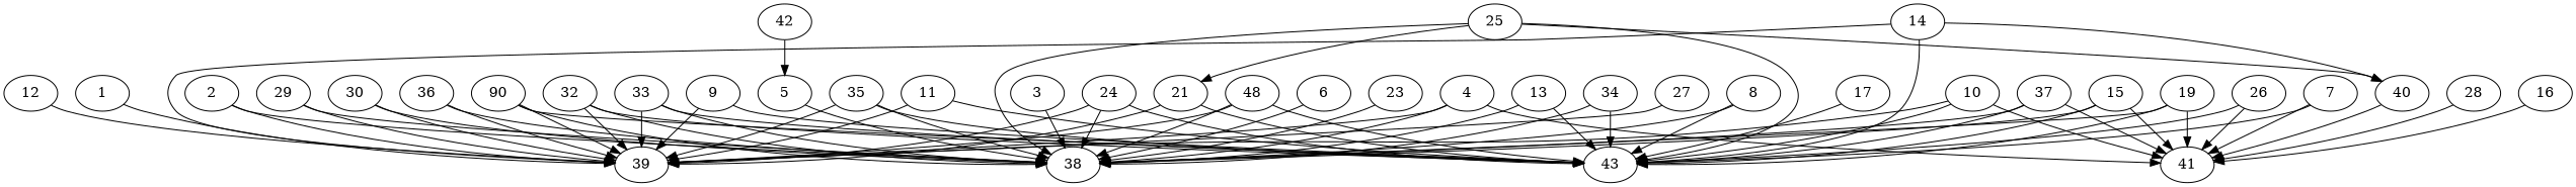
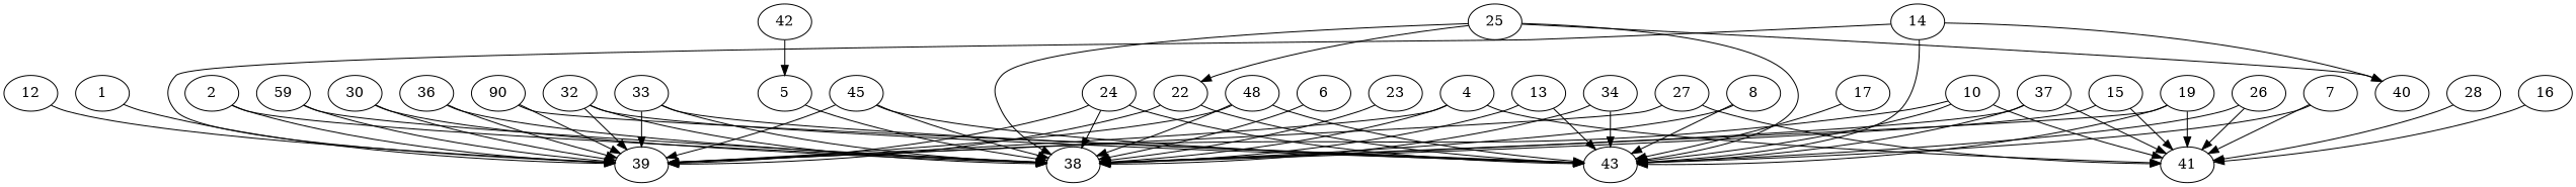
  digraph {
    node [alpha=0.04]
    1 [expect_size=9262972379911896]
    39 [alpha=0.11 expect_size=2685846141743266816]
    2 [alpha=0.08 expect_size=4474581913960448000000]
    38 [alpha=0.06 expect_size=11409449268315600896]
-   3 [alpha=0.14 expect_size=13728520544769443840]
    4 [alpha=0.01 expect_size=71049026590298079232]
    41 [alpha=0.06 expect_size=9759775997961655287808]
    5 [alpha=0.05 expect_size=526310871884940443648]
    42 [alpha=0.16 expect_size=397253942556747136]
    6 [alpha=0.03 expect_size=52212877548714160]
    7 [alpha=0.17 expect_size=711449519017217792]
    43 [alpha=0.10 expect_size=7369301077512140]
    8 [alpha=0.06 expect_size=494700434632675950592]
-   9 [alpha=0.03 expect_size=48558770419598456]
    10 [alpha=0.09 expect_size=22194424233209428]
-   11 [alpha=0.03 expect_size=4935395839848519]
    12 [alpha=0.11 expect_size=1152023584679043200]
    13 [alpha=0.13 expect_size=14259085387263295619072]
    14 [alpha=0.12 expect_size=837566285685775663104]
    40 [expect_size=27998532326050792]
    15 [alpha=0.15 expect_size=77903239694197616]
    16 [alpha=0.05 expect_size=3155286040657562112]
    17 [expect_size=92547449882802736]
    n24 [alpha=0.16 expect_size=19394343177341172 label=48]
    19 [alpha=0.12 expect_size=1177091649270526976]
    n26 [alpha=0.01 expect_size=6386934845949602 label=90]
-   22 [alpha=0.18 expect_size=1732674009477597364224 label=21]
+   22 [alpha=0.18 expect_size=1732674009477597364224]
    23 [alpha=0.19 expect_size=1262053255231841792]
    24 [alpha=0.14 expect_size=3385646343836941]
    25 [alpha=0.18 expect_size=821620310202495616]
    26 [alpha=0.17 expect_size=3778151352619732480]
    27 [alpha=0.11 expect_size=2112501394710403584]
    28 [alpha=0.02 expect_size=11684660976346464256000]
-   29 [alpha=0.19 expect_size=2731482056680965632]
+   29 [alpha=0.19 expect_size=2731482056680965632 label=59]
    30 [alpha=0.05 expect_size=211675214213155456]
    32 [alpha=0.08 expect_size=485279311020672064]
    33 [alpha=0.12 expect_size=17238343498524679733248]
    34 [alpha=0.18 expect_size=96833734866090000]
-   35 [alpha=0.09 expect_size=5490466806325619720192]
+   35 [alpha=0.09 expect_size=5490466806325619720192 label=45]
    36 [alpha=0.01 expect_size=2503602013066405871616]
    37 [alpha=0.10 expect_size=27582780503987200]
    1 -> 39
    2 -> 39
    2 -> 38
-   3 -> 38
    4 -> 39
    4 -> 38
    4 -> 41
    5 -> 38
    42 -> 5
    6 -> 38
    7 -> 41
    7 -> 43
    8 -> 38
    8 -> 43
-   9 -> 39
-   9 -> 43
    10 -> 39
    10 -> 41
    10 -> 43
-   11 -> 39
-   11 -> 43
    12 -> 39
    13 -> 38
    13 -> 43
    14 -> 39
    14 -> 43
    14 -> 40
    15 -> 38
    15 -> 41
-   15 -> 43
    16 -> 41
    17 -> 43
    n24 -> 39
    n24 -> 38
    n24 -> 43
    19 -> 38
    19 -> 41
    19 -> 43
    n26 -> 39
-   n26 -> 38
    n26 -> 43
    22 -> 39
    22 -> 43
    23 -> 38
    24 -> 39
    24 -> 38
    24 -> 43
    25 -> 38
    25 -> 43
    25 -> 40
    25 -> 22
    26 -> 41
    26 -> 43
    27 -> 39
-   40 -> 41
+   27 -> 41
    28 -> 41
    29 -> 39
    29 -> 38
    30 -> 39
    30 -> 38
    32 -> 39
    32 -> 38
    32 -> 43
    33 -> 39
    33 -> 38
    33 -> 43
    34 -> 38
    34 -> 43
    35 -> 39
    35 -> 38
    35 -> 43
    36 -> 39
    36 -> 38
    37 -> 38
    37 -> 41
    37 -> 43
  }
